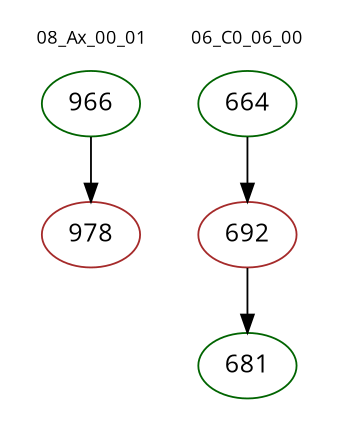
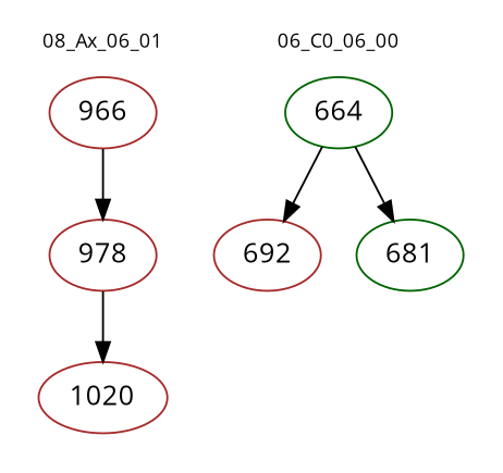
  digraph {
    fontname="Open Sans"
    node [color=brown fontname="Open Sans"]
    edge [color=black fontname="Open Sans"]
    n1 [label=978]
-   n2 [color=darkgreen label=966]
+   n2 [label=966]
+   n3 [label=1020]
    n4 [color=darkgreen label=664]
    n5 [label=692]
    n6 [color=darkgreen label=681]
    subgraph cluster_1 {
      color=white
      fontsize=10
-     label="08_Ax_00_01"
+     label="08_Ax_06_01"
      n1
      n2
+     n3
    }
    subgraph cluster_2 {
      color=white
      fontsize=10
      label="06_C0_06_00"
      n4
      n5
      n6
    }
+   n1 -> n3
    n2 -> n1
    n4 -> n5
-   n5 -> n6
+   n4 -> n6
  }
